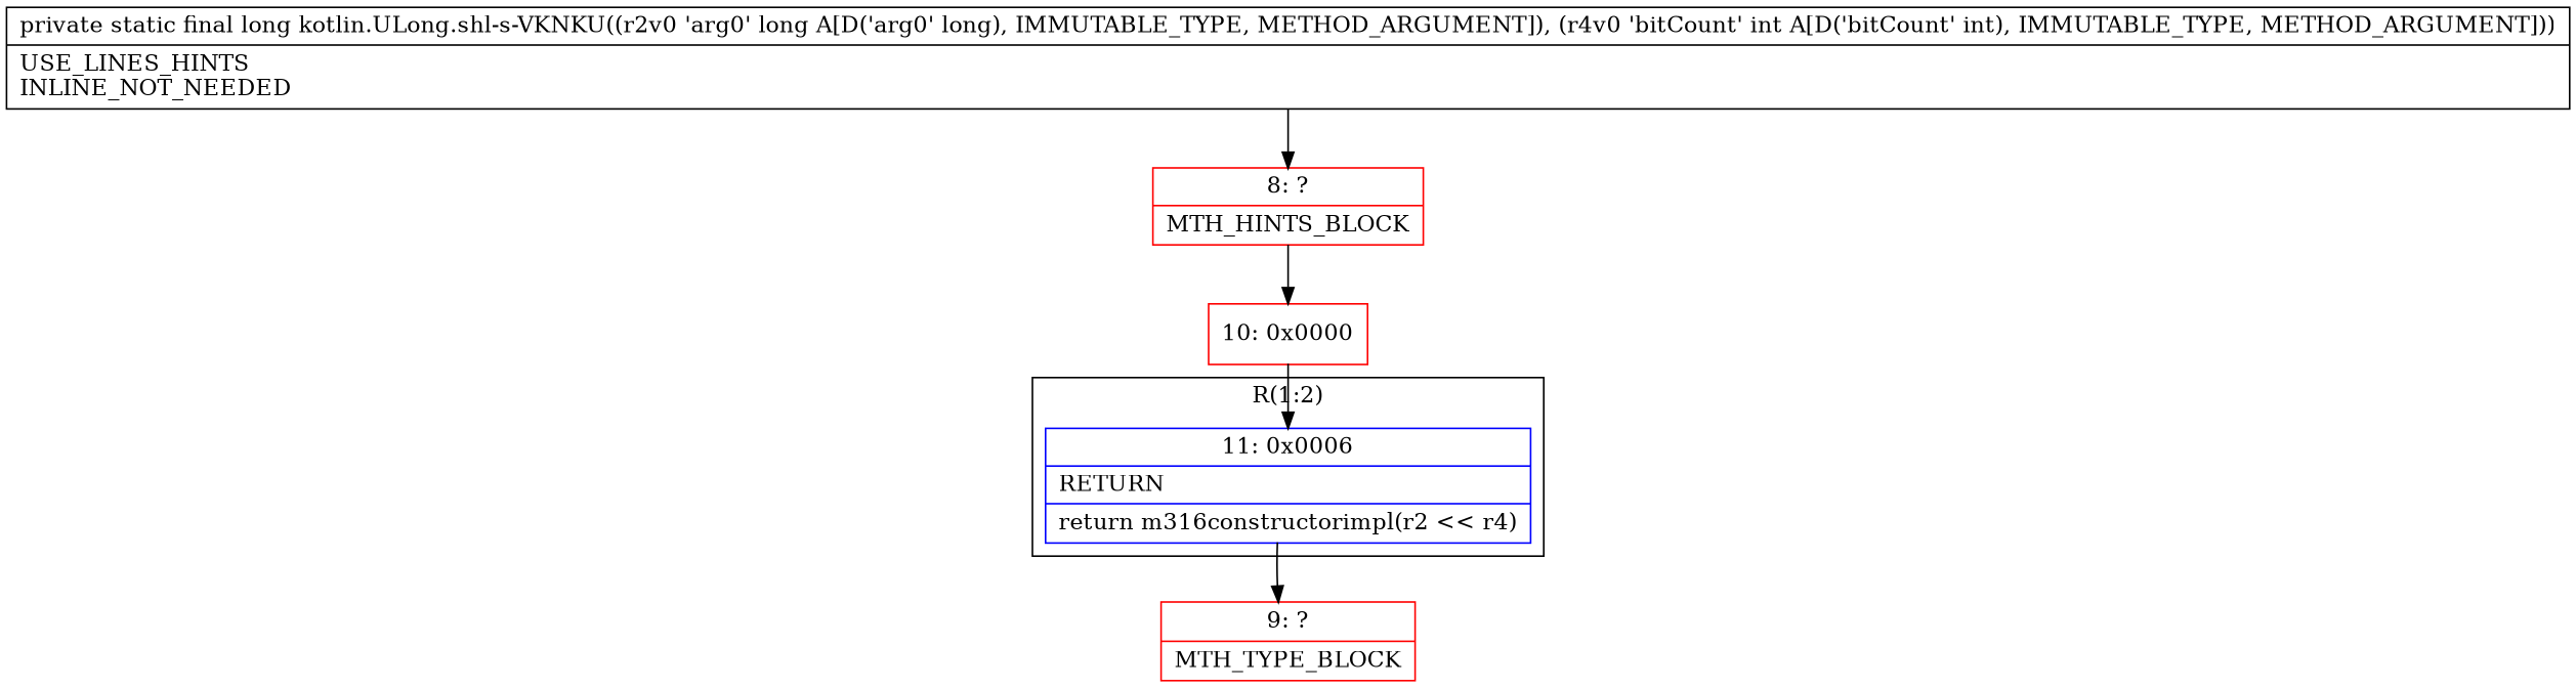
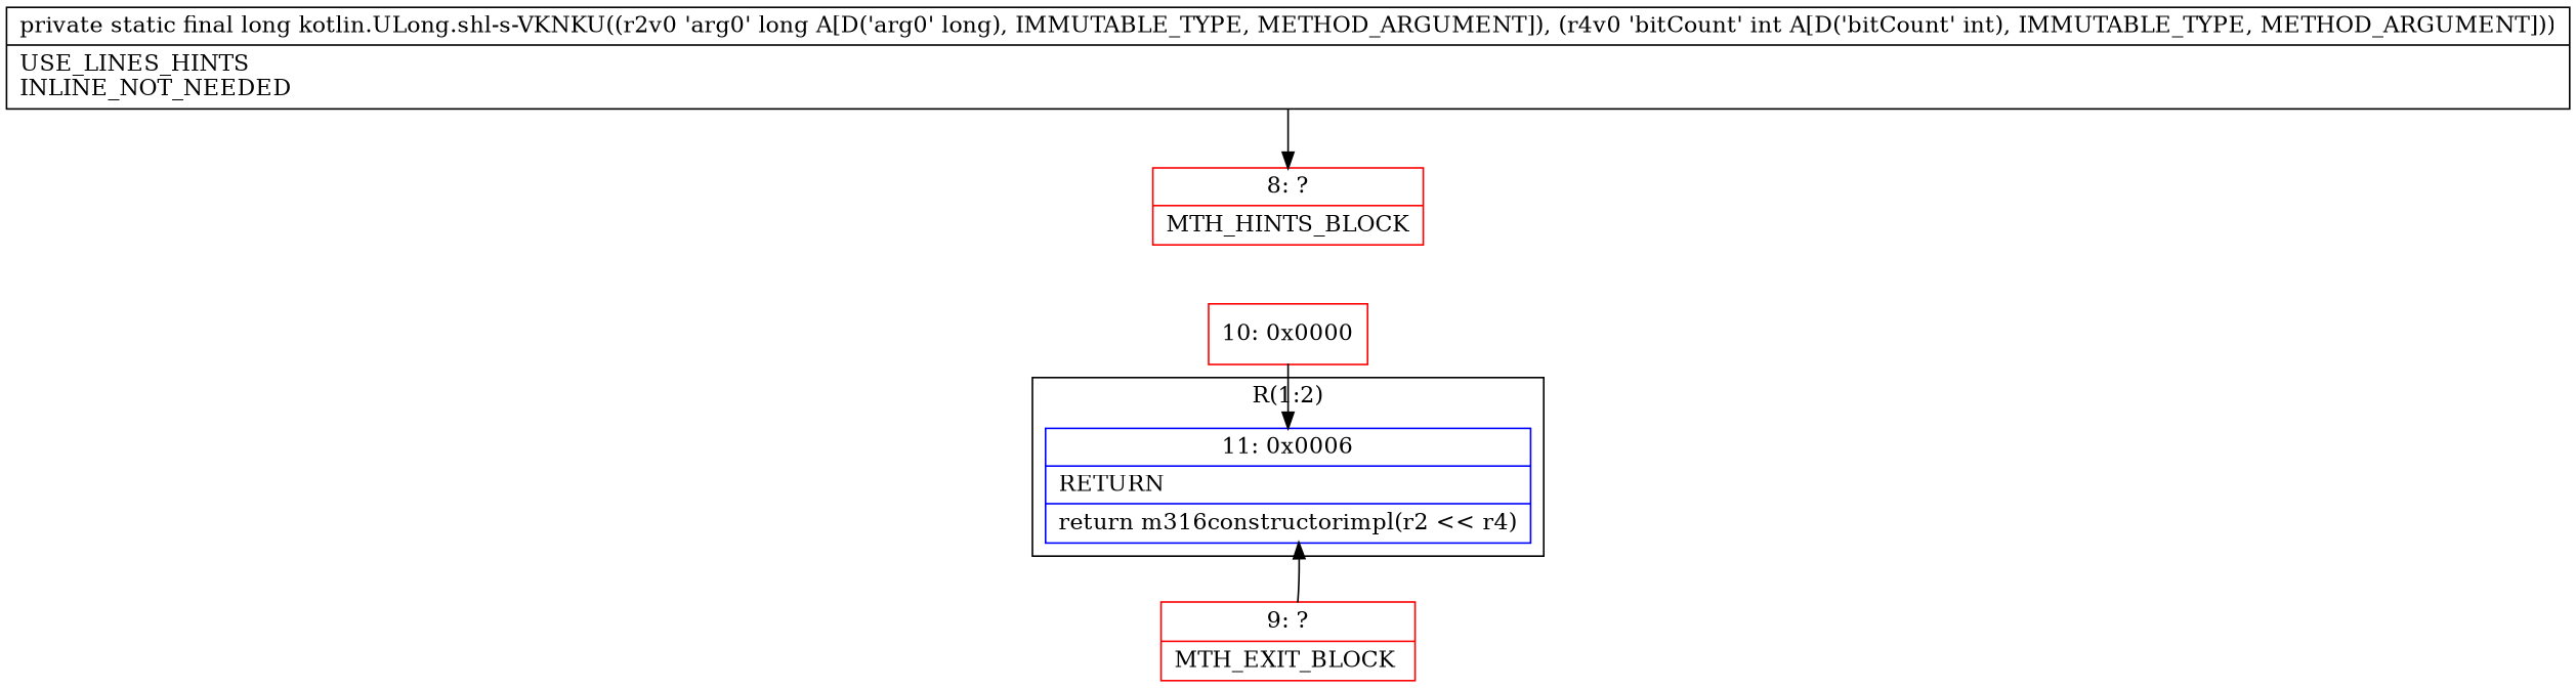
  digraph {
    node [color=red shape=record]
    n1 [color=blue label="{11\:\ 0x0006|RETURN\l|return m316constructorimpl(r2 \<\< r4)\l}"]
-   n2 [label="{9\:\ ?|MTH_TYPE_BLOCK\l}"]
+   n2 [label="{9\:\ ?|MTH_EXIT_BLOCK\l}"]
    n3 [label="{8\:\ ?|MTH_HINTS_BLOCK\l}"]
    n4 [label="{10\:\ 0x0000}"]
    n5 [label="{private static final long kotlin.ULong.shl\-s\-VKNKU((r2v0 'arg0' long A[D('arg0' long), IMMUTABLE_TYPE, METHOD_ARGUMENT]), (r4v0 'bitCount' int A[D('bitCount' int), IMMUTABLE_TYPE, METHOD_ARGUMENT]))  | USE_LINES_HINTS\lINLINE_NOT_NEEDED\l}" color=""]
    subgraph cluster_1 {
      label="R(1:2)"
      n1
    }
-   n1 -> n2
-   n3 -> n4
+   n2 -> n1
    n4 -> n1
    n5 -> n3
  }
